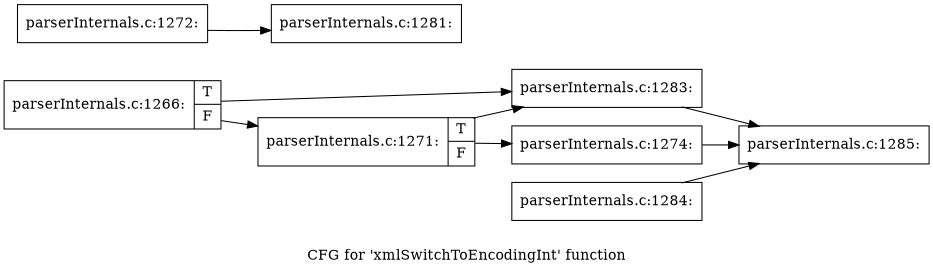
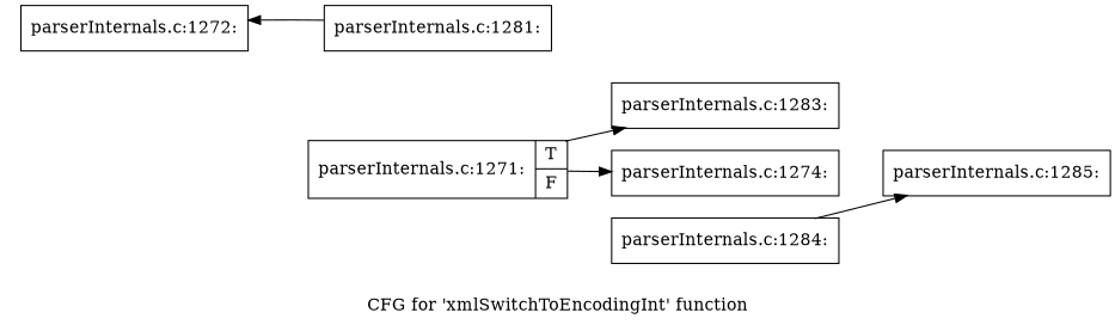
  digraph {
    label="CFG for 'xmlSwitchToEncodingInt' function"
    rankdir=LR
    node [shape=record]
-   n1 [label="{parserInternals.c:1266:|{<s0>T|<s1>F}}"]
    n2 [label="{parserInternals.c:1271:|{<s0>T|<s1>F}}"]
    n3 [label="{parserInternals.c:1283:}"]
    n4 [label="{parserInternals.c:1274:}"]
    n5 [label="{parserInternals.c:1285:}"]
    n6 [label="{parserInternals.c:1272:}"]
    n7 [label="{parserInternals.c:1281:}"]
    n8 [label="{parserInternals.c:1284:}"]
-   n1 -> n2
-   n1 -> n3
    n2 -> n3
    n2 -> n4
-   n3 -> n5
-   n4 -> n5
-   n6 -> n7
+   n7 -> n6
    n8 -> n5
  }
